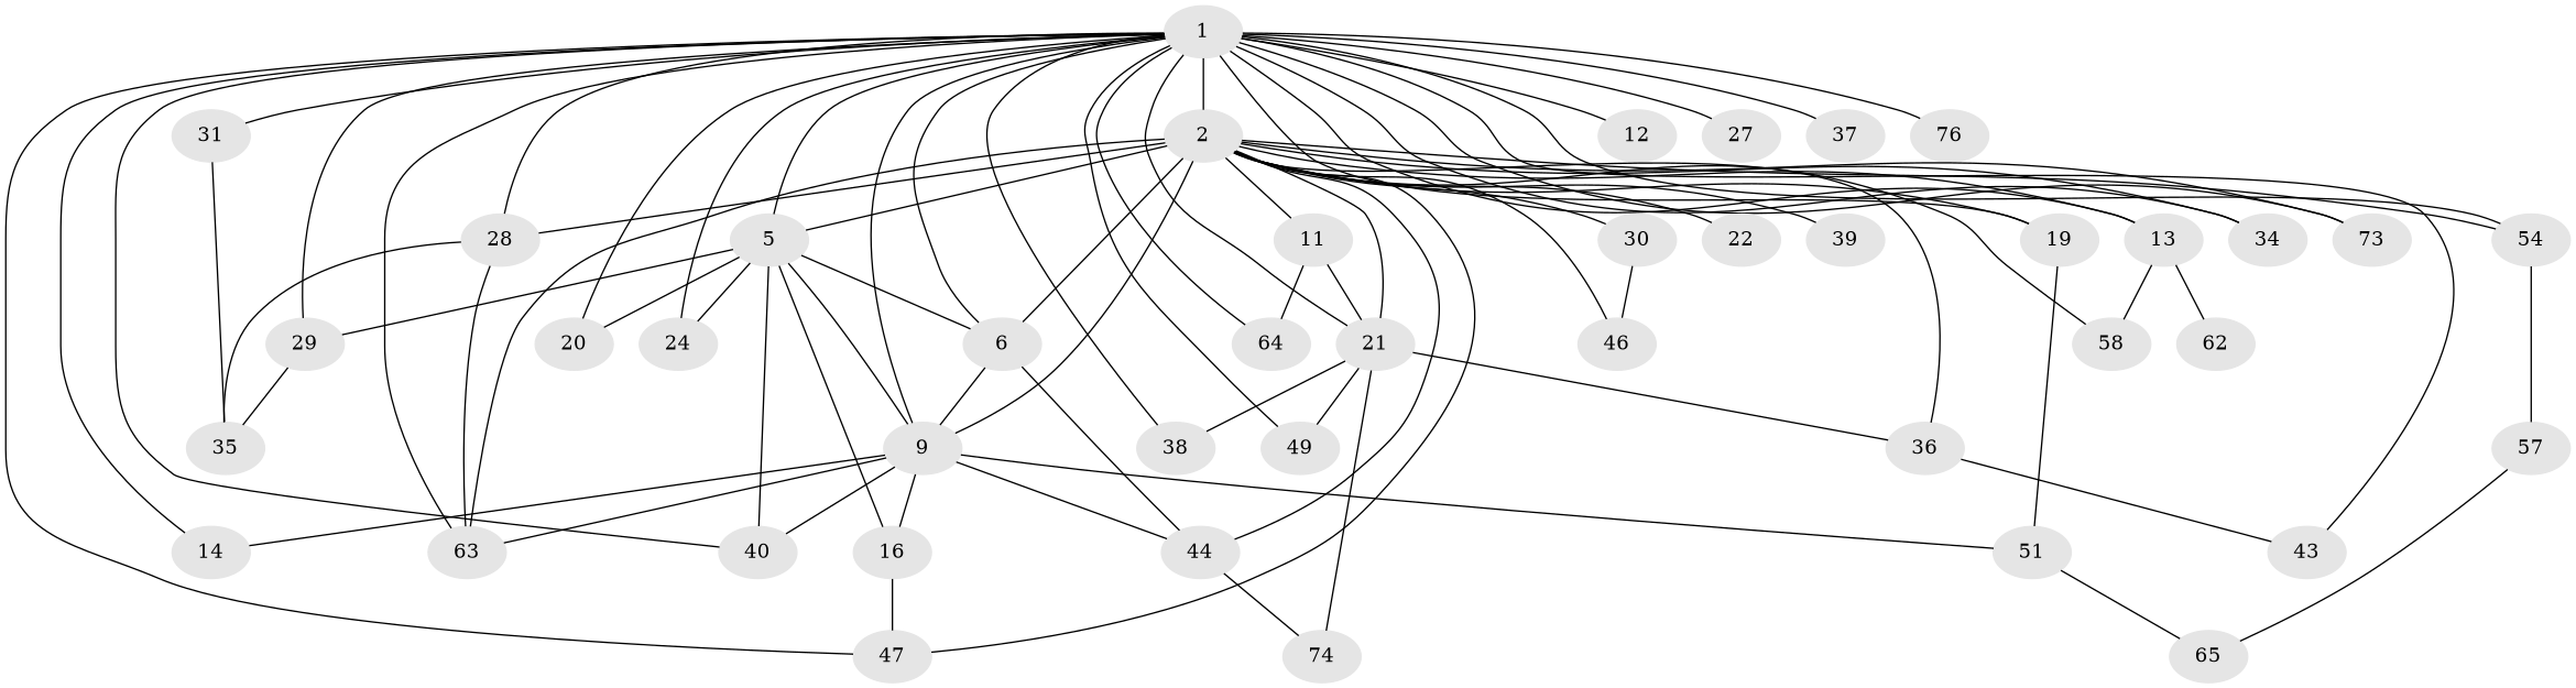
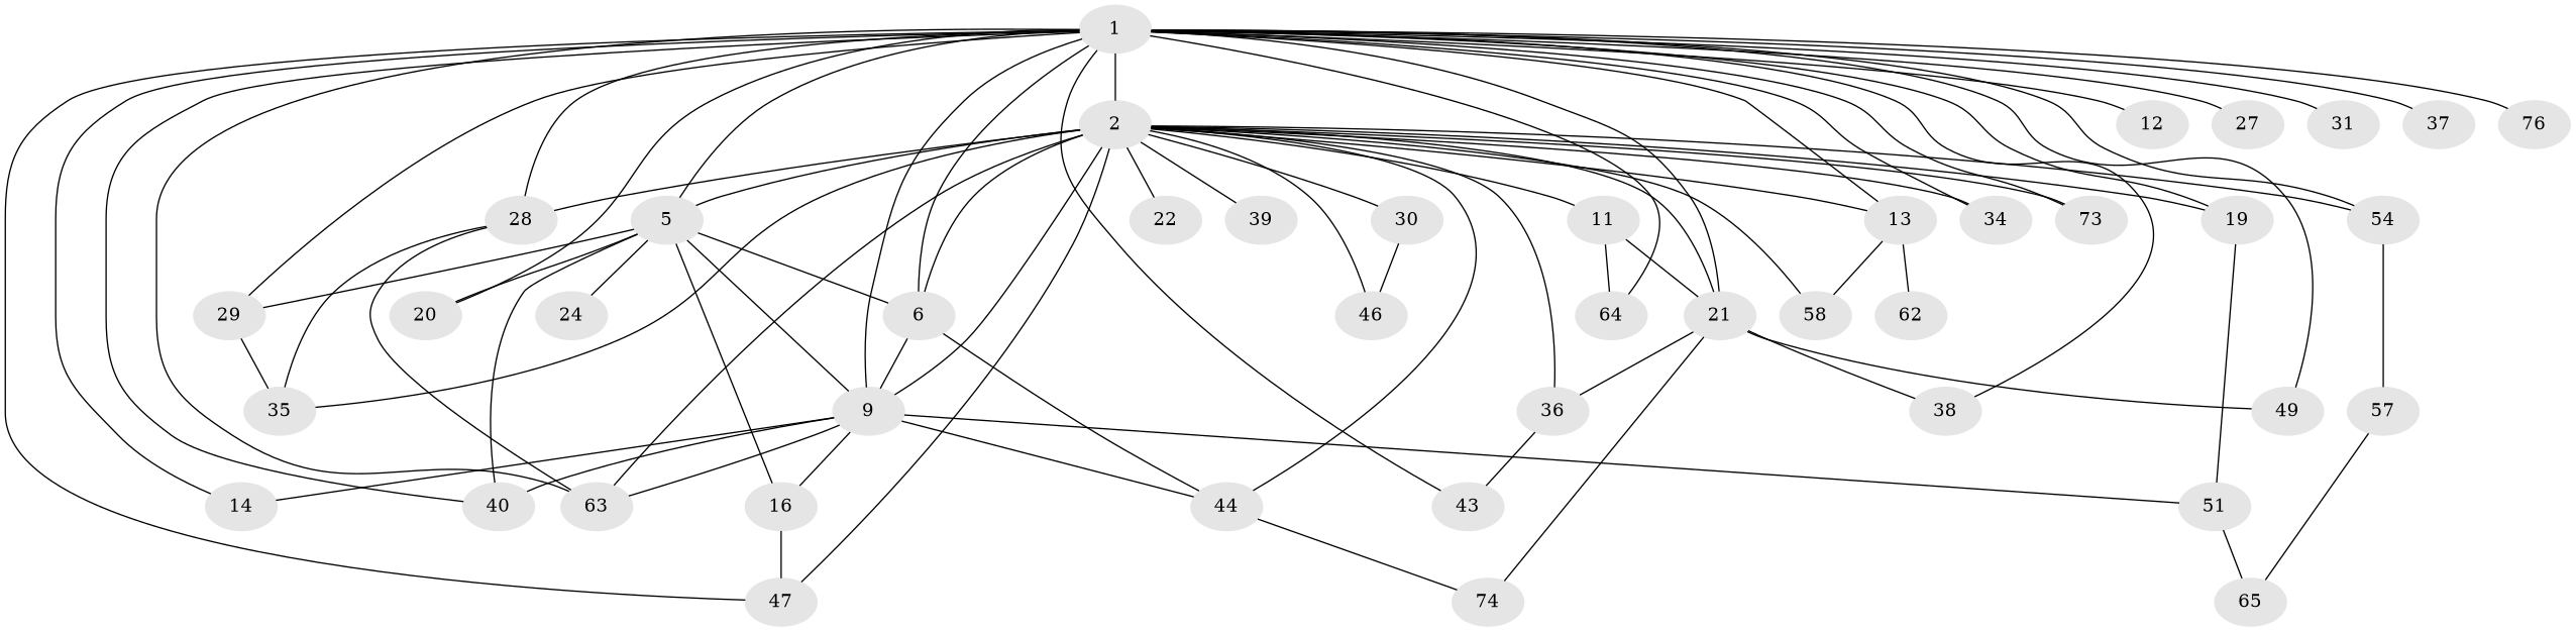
  graph {
    node [color=gray90 style=filled]
    1 [super="+4"]
    2 [super="+26+32+23+3"]
    5
    6 [super="+18+45"]
    9
    12
    13
    14
    19
    20
    21
    24
    27
    28 [super="+75"]
    29 [super="+60"]
    31
    34
    37
    38
    40 [super="+77+71"]
    43
    47 [super="+52"]
    49
    54 [super="+55+78"]
    63 [super="+79"]
    64
    73
    76
    46 [super="+85"]
    11
    22
    30
    35 [super="+67"]
    36 [super="+48+53"]
    39
    44 [super="+82"]
    58
    16
    51
    62
    74
    57
    65
    1 -- 2 [weight=15]
    1 -- 5 [weight=5]
    1 -- 6 [weight=5]
    1 -- 9 [weight=5]
    1 -- 12 [weight=2]
    1 -- 13
    1 -- 14
    1 -- 19
    1 -- 20
    1 -- 21
-   1 -- 24 [weight=2]
    1 -- 27 [weight=3]
    1 -- 28
    1 -- 29
    1 -- 31
    1 -- 34
    1 -- 37 [weight=3]
    1 -- 38
    1 -- 40 [weight=2]
    1 -- 43
    1 -- 47
    1 -- 49
    1 -- 54 [weight=2]
    1 -- 63
    1 -- 64
    1 -- 73
    1 -- 76 [weight=2]
    2 -- 5 [weight=3]
    2 -- 6 [weight=6]
    2 -- 9 [weight=5]
    2 -- 13
    2 -- 19
    2 -- 21
    2 -- 28 [weight=2]
    2 -- 34
    2 -- 47
    2 -- 54 [weight=2]
    2 -- 63
    2 -- 73
    2 -- 46 [weight=2]
    2 -- 11
    2 -- 22 [weight=2]
    2 -- 30 [weight=2]
-   31 -- 35
+   2 -- 35
    2 -- 36 [weight=2]
    2 -- 39 [weight=2]
    2 -- 44
    2 -- 58
    5 -- 6
    5 -- 9
    5 -- 20
    5 -- 24
    5 -- 29
    5 -- 40 [weight=2]
    5 -- 16
    6 -- 9
    6 -- 44
    9 -- 14
    9 -- 40
    9 -- 63
    9 -- 44
    9 -- 16
    9 -- 51
    13 -- 58
    13 -- 62
    19 -- 51
    21 -- 38
    21 -- 49
    21 -- 36
    21 -- 74
    28 -- 63
    28 -- 35
    29 -- 35
    54 -- 57
    11 -- 21
    11 -- 64
    30 -- 46 [weight=2]
    36 -- 43
    44 -- 74
    16 -- 47
    51 -- 65
    57 -- 65
  }
